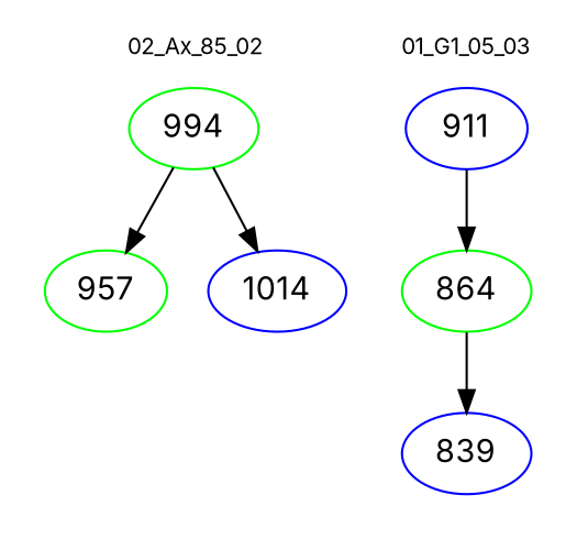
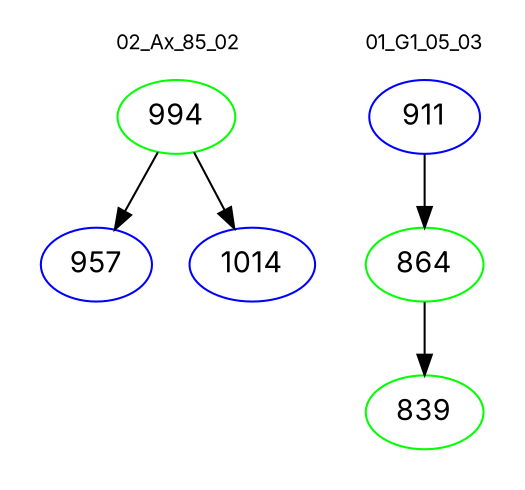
  digraph {
    fontname=Inter
    node [color=green fontname=Inter]
    edge [color=black fontname=Inter]
    n1 [label=994]
-   n2 [label=957]
+   n2 [color=blue label=957]
    n3 [color=blue label=1014]
    n4 [label=864]
-   n5 [color=blue label=839]
+   n5 [label=839]
    n6 [color=blue label=911]
    subgraph cluster_1 {
      color=white
      fontsize=10
      label="02_Ax_85_02"
      n1
      n2
      n3
    }
    subgraph cluster_2 {
      color=white
      fontsize=10
      label="01_G1_05_03"
      n4
      n5
      n6
    }
    n1 -> n2
    n1 -> n3
    n4 -> n5
    n6 -> n4
  }
